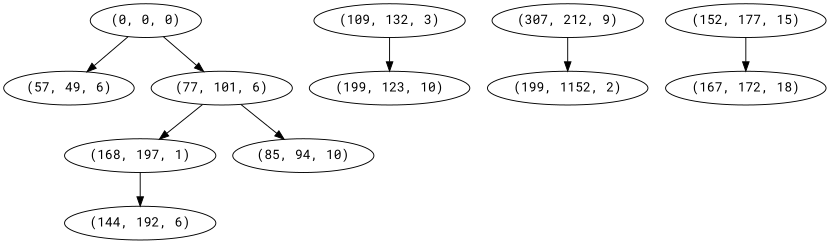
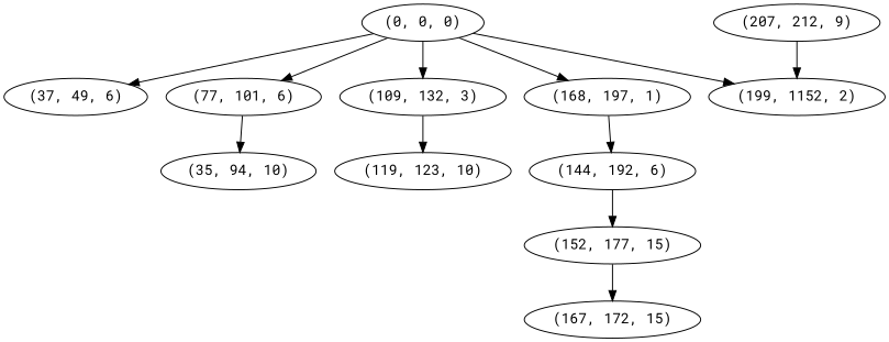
  digraph {
    fontname="Roboto Mono"
    node [fontname="Roboto Mono"]
    edge [fontname="Roboto Mono"]
    "(0, 0, 0)"
-   "(37, 49, 6)" [label="(57, 49, 6)"]
+   "(37, 49, 6)"
    "(77, 101, 6)"
    "(109, 132, 3)"
    n5 [label="(168, 197, 1)"]
    "(199, 1152, 2)"
-   "(85, 94, 10)"
-   "(119, 123, 10)" [label="(199, 123, 10)"]
+   "(85, 94, 10)" [label="(35, 94, 10)"]
+   "(119, 123, 10)"
    "(144, 192, 6)"
    n10 [label="(152, 177, 15)"]
-   "(167, 172, 18)"
-   "(207, 212, 9)" [label="(307, 212, 9)"]
+   "(167, 172, 18)" [label="(167, 172, 15)"]
+   "(207, 212, 9)"
    "(0, 0, 0)" -> "(37, 49, 6)"
    "(0, 0, 0)" -> "(77, 101, 6)"
-   "(77, 101, 6)" -> n5
+   "(0, 0, 0)" -> "(109, 132, 3)"
+   "(0, 0, 0)" -> n5
+   "(0, 0, 0)" -> "(199, 1152, 2)"
    "(77, 101, 6)" -> "(85, 94, 10)"
    "(109, 132, 3)" -> "(119, 123, 10)"
    n5 -> "(144, 192, 6)"
+   "(144, 192, 6)" -> n10
    n10 -> "(167, 172, 18)"
    "(207, 212, 9)" -> "(199, 1152, 2)"
  }
